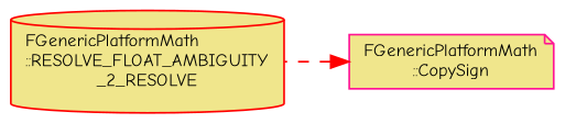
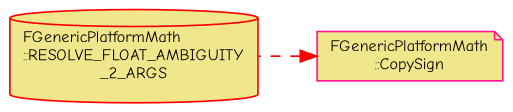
  digraph {
    rankdir=RL
    fontname="Comic Neue"
    node [fillcolor=khaki fontname="Comic Neue" fontsize=10 style=filled]
    n1 [color=deeppink fontcolor=black height=0.2 label="FGenericPlatformMath\l::CopySign" shape=note width=0.4]
-   n2 [color=red height=0.2 label="FGenericPlatformMath\l::RESOLVE_FLOAT_AMBIGUITY\l_2_RESOLVE" shape=cylinder width=0.4]
+   n2 [color=red height=0.2 label="FGenericPlatformMath\l::RESOLVE_FLOAT_AMBIGUITY\l_2_ARGS" shape=cylinder width=0.4]
    n1 -> n2 [color=red dir=back fontname="Comic Neue" fontsize=10 labelfontname=Helvetica labelfontsize=10 style=dashed]
  }
